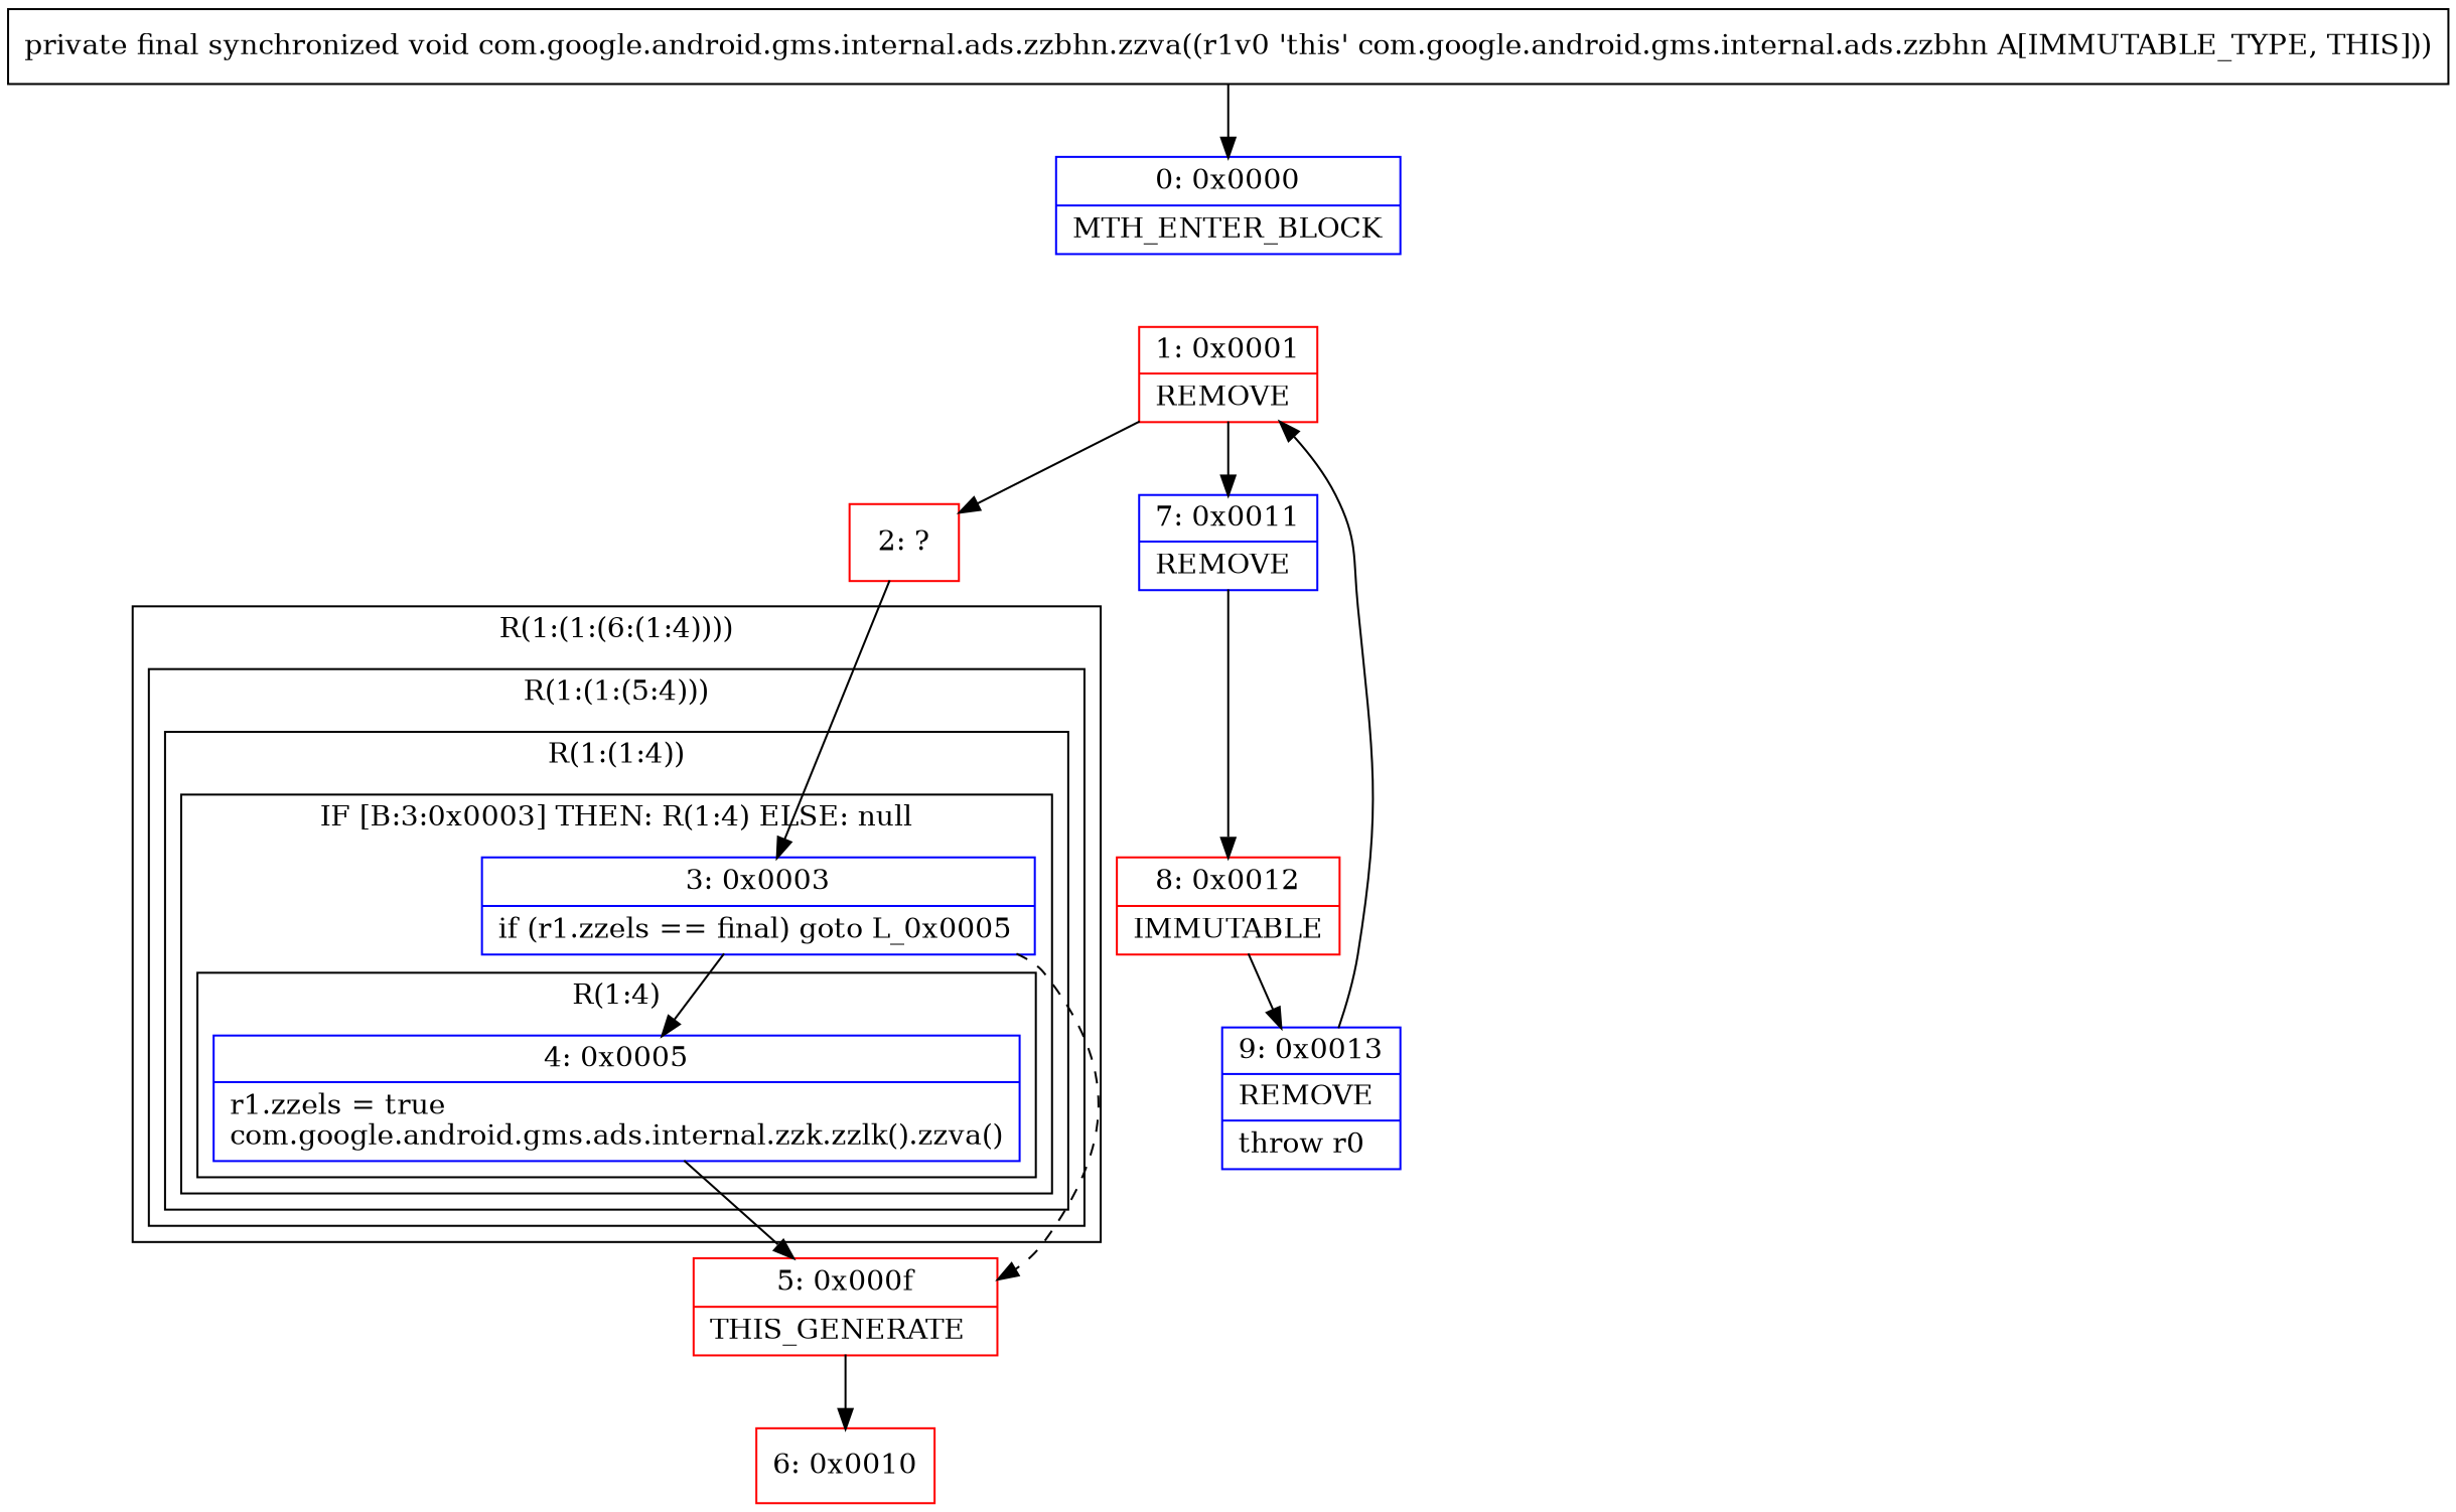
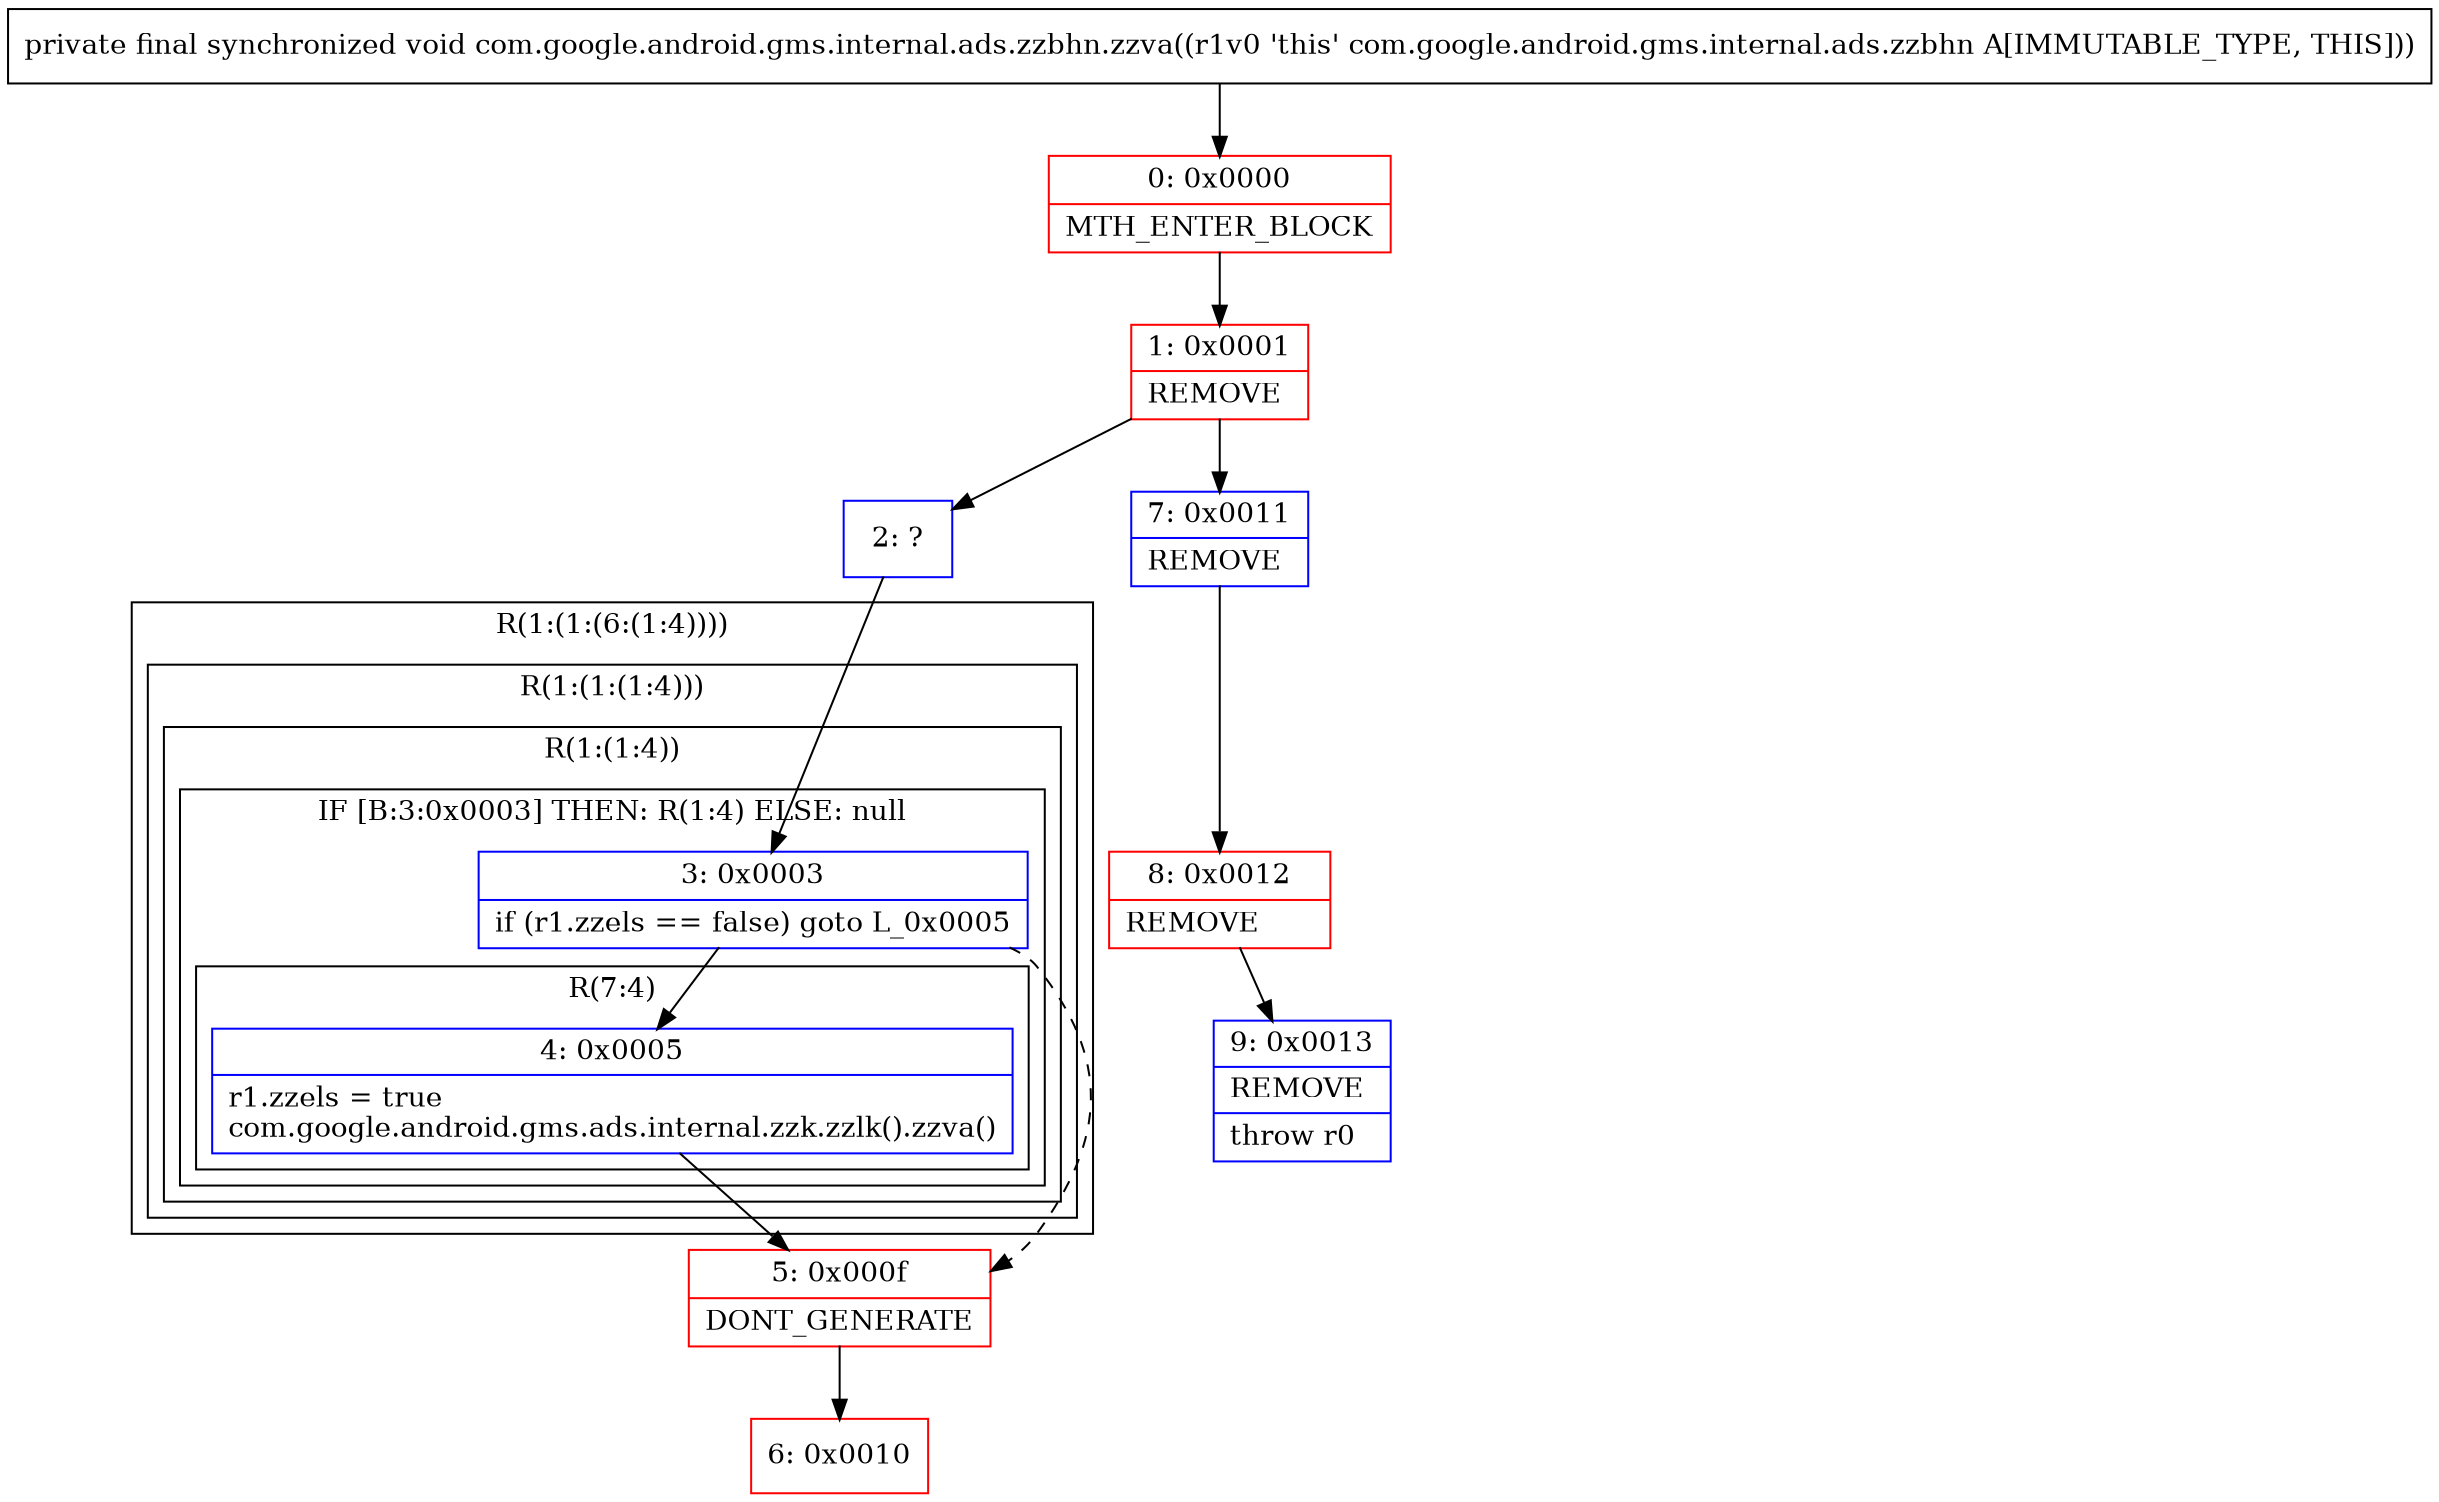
  digraph {
    node [color=red shape=record]
    n1 [color=blue label="{4\:\ 0x0005|r1.zzels = true\lcom.google.android.gms.ads.internal.zzk.zzlk().zzva()\l}"]
-   n2 [color=blue label="{3\:\ 0x0003|if (r1.zzels == final) goto L_0x0005\l}"]
-   n3 [label="{5\:\ 0x000f|THIS_GENERATE\l}"]
+   n2 [color=blue label="{3\:\ 0x0003|if (r1.zzels == false) goto L_0x0005\l}"]
+   n3 [label="{5\:\ 0x000f|DONT_GENERATE\l}"]
    n4 [label="{6\:\ 0x0010}"]
-   n5 [color=blue label="{0\:\ 0x0000|MTH_ENTER_BLOCK\l}"]
+   n5 [label="{0\:\ 0x0000|MTH_ENTER_BLOCK\l}"]
    n6 [label="{1\:\ 0x0001|REMOVE\l}"]
-   n7 [label="{2\:\ ?}"]
+   n7 [color=blue label="{2\:\ ?}"]
    n8 [color=blue label="{7\:\ 0x0011|REMOVE\l}"]
-   n9 [label="{8\:\ 0x0012|IMMUTABLE\l}"]
+   n9 [label="{8\:\ 0x0012|REMOVE\l}"]
    n10 [color=blue label="{9\:\ 0x0013|REMOVE\l|throw r0\l}"]
    n11 [label="{private final synchronized void com.google.android.gms.internal.ads.zzbhn.zzva((r1v0 'this' com.google.android.gms.internal.ads.zzbhn A[IMMUTABLE_TYPE, THIS])) }" color=""]
    subgraph cluster_1 {
      label="R(1:(1:(6:(1:4))))"
      subgraph cluster_2 {
-       label="R(1:(1:(5:4)))"
+       label="R(1:(1:(1:4)))"
        subgraph cluster_3 {
          label="R(1:(1:4))"
          subgraph cluster_4 {
            label="IF [B:3:0x0003] THEN: R(1:4) ELSE: null"
            n2
            subgraph cluster_5 {
-             label="R(1:4)"
+             label="R(7:4)"
              n1
            }
          }
        }
      }
    }
    n1 -> n3
    n2 -> n1
    n2 -> n3 [style=dashed]
    n3 -> n4
-   n10 -> n6
+   n5 -> n6
    n6 -> n7
    n6 -> n8
    n7 -> n2
    n8 -> n9
    n9 -> n10
    n11 -> n5
  }
